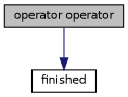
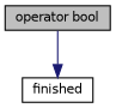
  digraph {
    rankdir=TB
    node [color=black fontname=Helvetica fontsize=10 shape=record style=filled]
-   n1 [fillcolor=grey75 fontcolor=black height=0.2 label="operator operator" width=0.4]
+   n1 [fillcolor=grey75 fontcolor=black height=0.2 label="operator bool" width=0.4]
    n2 [fillcolor=white height=0.2 label=finished width=0.4]
    n1 -> n2 [color=midnightblue fontname=Helvetica fontsize=10 labelfontname=Helvetica labelfontsize=10 style=solid]
  }
